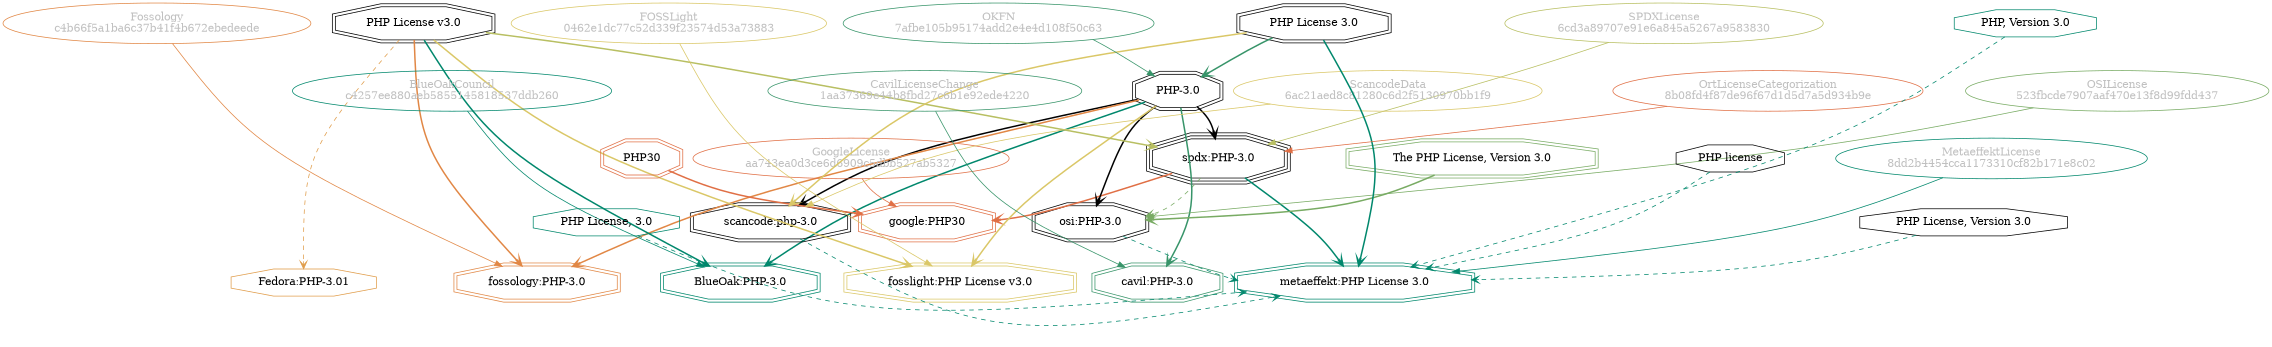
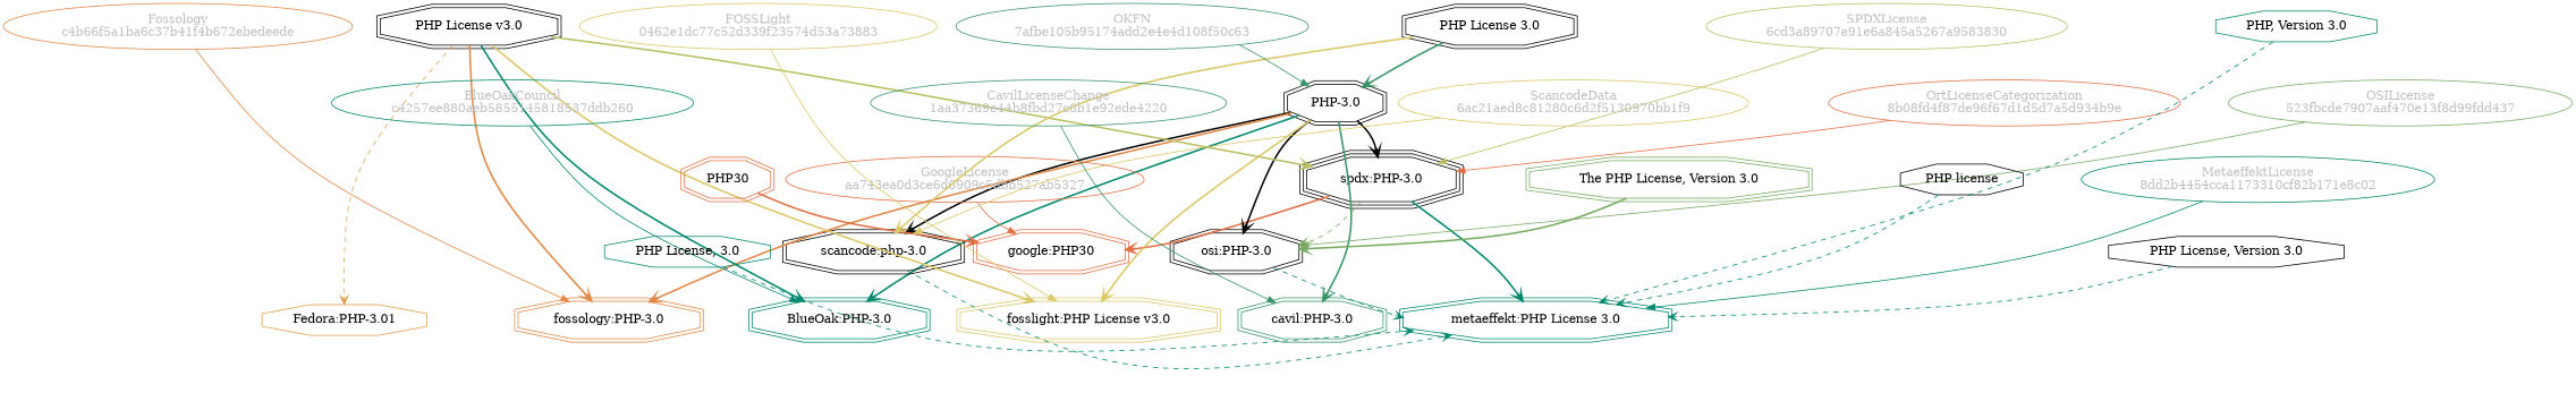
  strict digraph {
    splines=curved
    node [shape=doubleoctagon]
    edge [color="#00876c" weight=0.7 arrowhead=vee style=bold]
    n1 [color="#b8bf62" fillcolor="beige;1" fontcolor=gray label="SPDXLicense\n6cd3a89707e91e6a845a5267a9583830" shape=ellipse]
    n2 [label="spdx:PHP-3.0" shape=tripleoctagon]
    n3 [label="osi:PHP-3.0"]
    n4 [color="#e06f45" label="google:PHP30"]
    n5 [color="#00876c" label="metaeffekt:PHP License 3.0"]
    n6 [label="PHP-3.0"]
    n7 [color="#00876c" label="BlueOak:PHP-3.0"]
    n8 [label="scancode:php-3.0"]
    n9 [color="#e18745" label="fossology:PHP-3.0"]
    n10 [color="#379469" label="cavil:PHP-3.0"]
    n11 [color="#dac767" label="fosslight:PHP License v3.0"]
    n12 [label="PHP License v3.0"]
    n13 [color="#e09d4b" label="Fedora:PHP-3.01" shape=octagon]
    n14 [color="#78ab63" fillcolor="beige;1" fontcolor=gray label="OSILicense\n523fbcde7907aaf470e13f8d99fdd437" shape=ellipse]
    n15 [color="#78ab63" label="The PHP License, Version 3.0"]
    n16 [color="#e06f45" fillcolor="beige;1" fontcolor=gray label="GoogleLicense\naa743ea0d3ce6d6909c5dbb527ab5327" shape=ellipse]
    n17 [color="#e06f45" label=PHP30]
    n18 [color="#00876c" fillcolor="beige;1" fontcolor=gray label="BlueOakCouncil\nc4257ee880aeb5855145818537ddb260" shape=ellipse]
    n19 [color="#dac767" fillcolor="beige;1" fontcolor=gray label="ScancodeData\n6ac21aed8c81280c6d2f5130970bb1f9" shape=ellipse]
    n20 [label="PHP License 3.0"]
    n21 [color="#e18745" fillcolor="beige;1" fontcolor=gray label="Fossology\nc4b66f5a1ba6c37b41f4b672ebedeede" shape=ellipse]
    n22 [label="PHP license" shape=octagon]
    n23 [color="#379469" fillcolor="beige;1" fontcolor=gray label="OKFN\n7afbe105b95174add2e4e4d108f50c63" shape=ellipse]
    n24 [color="#e06f45" fillcolor="beige;1" fontcolor=gray label="OrtLicenseCategorization\n8b08fd4f87de96f67d1d5d7a5d934b9e" shape=ellipse]
    n25 [color="#379469" fillcolor="beige;1" fontcolor=gray label="CavilLicenseChange\n1aa37369e44b8fbd27c6b1e92ede4220" shape=ellipse]
    n26 [color="#00876c" fillcolor="beige;1" fontcolor=gray label="MetaeffektLicense\n8dd2b4454cca1173310cf82b171e8c02" shape=ellipse]
    n27 [color="#00876c" label="PHP, Version 3.0" shape=octagon]
    n28 [label="PHP License, Version 3.0" shape=octagon]
    n29 [color="#00876c" label="PHP License, 3.0" shape=octagon]
    n30 [color="#dac767" fillcolor="beige;1" fontcolor=gray label="FOSSLight\n0462e1dc77c52d339f23574d53a73883" shape=ellipse]
    n1 -> n2 [color="#b8bf62" weight=0.5 arrowhead="" style=""]
    n2 -> n3 [color="#78ab63" style=dashed]
    n2 -> n4 [color="#e06f45"]
    n2 -> n5
    n3 -> n5 [style=dashed weight=0.5]
    n6 -> n2 [color=""]
    n6 -> n3 [color=""]
    n6 -> n7
    n6 -> n8 [color=""]
    n6 -> n9 [color="#e18745"]
    n6 -> n10 [color="#379469"]
    n6 -> n11 [color="#dac767"]
    n8 -> n5 [style=dashed weight=0.5]
    n12 -> n2 [color="#b8bf62"]
    n12 -> n7
    n12 -> n9 [color="#e18745"]
    n12 -> n11 [color="#dac767"]
    n12 -> n13 [color="#e09d4b" style=dashed weight=0.5]
    n14 -> n3 [color="#78ab63" weight=0.5 arrowhead="" style=""]
    n15 -> n3 [color="#78ab63"]
    n16 -> n4 [color="#e06f45" weight=0.5 arrowhead="" style=""]
    n17 -> n4 [color="#e06f45"]
    n18 -> n7 [weight=0.5 arrowhead="" style=""]
    n19 -> n8 [color="#dac767" weight=0.5 arrowhead="" style=""]
-   n20 -> n5
    n20 -> n6 [color="#379469"]
    n20 -> n8 [color="#dac767"]
    n21 -> n9 [color="#e18745" weight=0.5 arrowhead="" style=""]
    n22 -> n5 [style=dashed weight=0.5]
    n23 -> n6 [color="#379469" weight=0.5 arrowhead="" style=""]
    n24 -> n2 [color="#e06f45" weight=0.5 arrowhead="" style=""]
    n25 -> n10 [color="#379469" weight=0.5 arrowhead="" style=""]
    n26 -> n5 [weight=0.5 arrowhead="" style=""]
    n27 -> n5 [style=dashed weight=0.5]
    n28 -> n5 [style=dashed weight=0.5]
    n29 -> n5 [style=dashed weight=0.5]
    n30 -> n11 [color="#dac767" weight=0.5 arrowhead="" style=""]
  }
